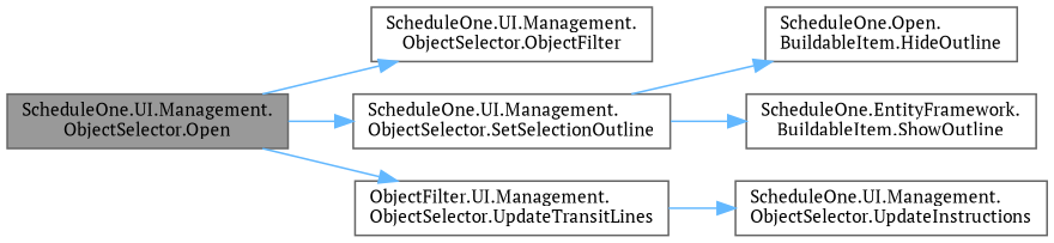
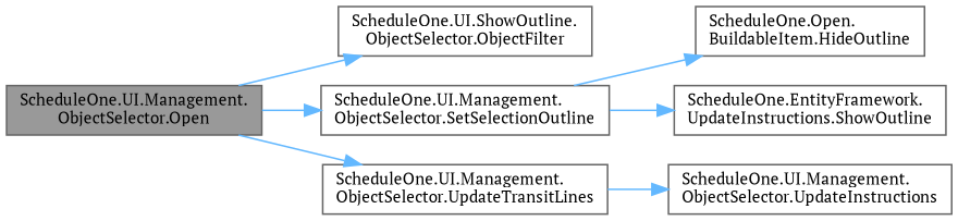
  digraph {
    fontname="PT Serif"
    rankdir=LR
    node [color=grey40 fillcolor=white fontname="PT Serif" fontsize=10 shape=box style=filled]
    edge [color=steelblue1 fontname="PT Serif" fontsize=10 labelfontname=Helvetica labelfontsize=10 style=solid]
    n1 [color=gray40 fillcolor=grey60 fontcolor=black height=0.2 label="ScheduleOne.UI.Management.\lObjectSelector.Open" width=0.4]
-   n2 [height=0.2 label="ScheduleOne.UI.Management.\lObjectSelector.ObjectFilter" width=0.4]
+   n2 [height=0.2 label="ScheduleOne.UI.ShowOutline.\lObjectSelector.ObjectFilter" width=0.4]
    n3 [height=0.2 label="ScheduleOne.UI.Management.\lObjectSelector.SetSelectionOutline" width=0.4]
-   n4 [height=0.2 label="ObjectFilter.UI.Management.\lObjectSelector.UpdateTransitLines" width=0.4]
+   n4 [height=0.2 label="ScheduleOne.UI.Management.\lObjectSelector.UpdateTransitLines" width=0.4]
    n5 [height=0.2 label="ScheduleOne.Open.\lBuildableItem.HideOutline" width=0.4]
-   n6 [height=0.2 label="ScheduleOne.EntityFramework.\lBuildableItem.ShowOutline" width=0.4]
+   n6 [height=0.2 label="ScheduleOne.EntityFramework.\lUpdateInstructions.ShowOutline" width=0.4]
    n7 [height=0.2 label="ScheduleOne.UI.Management.\lObjectSelector.UpdateInstructions" width=0.4]
    n1 -> n2
    n1 -> n3
    n1 -> n4
    n3 -> n5
    n3 -> n6
    n4 -> n7
  }
